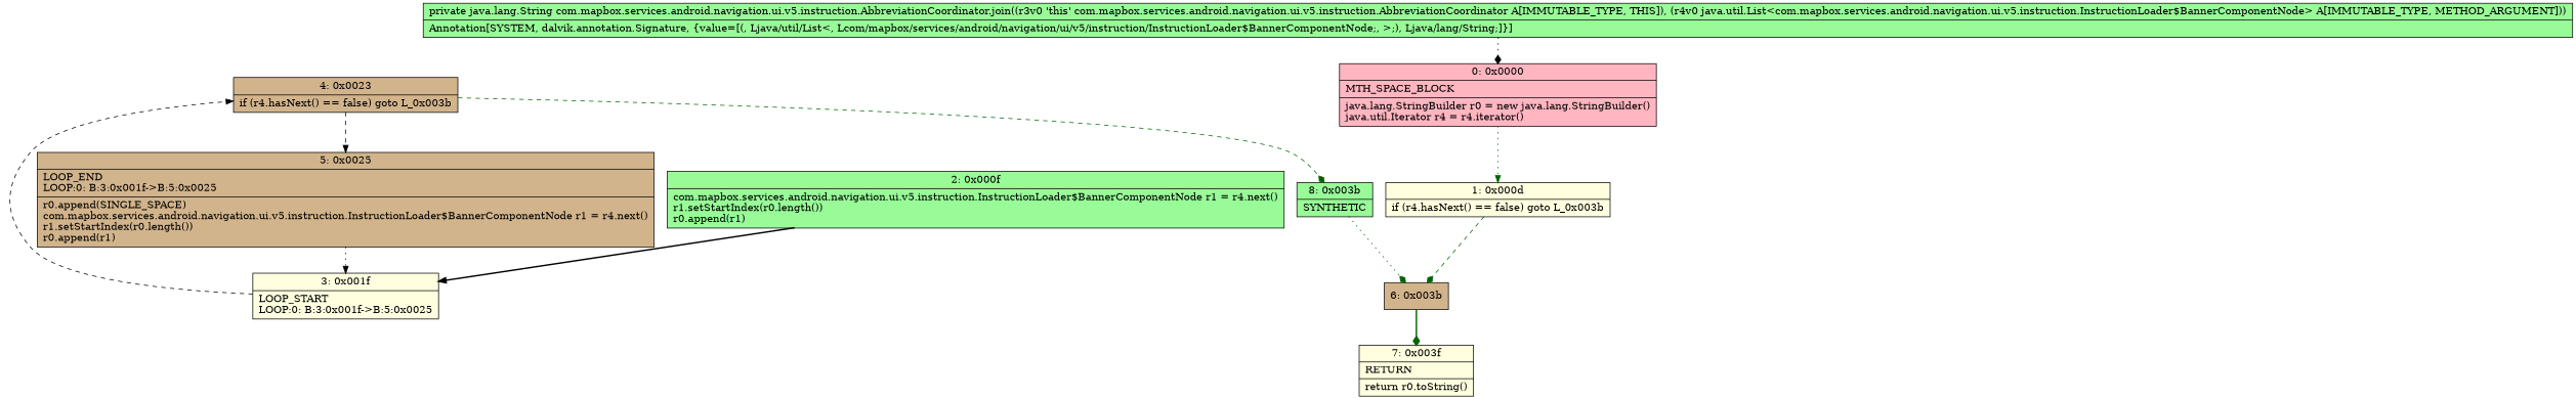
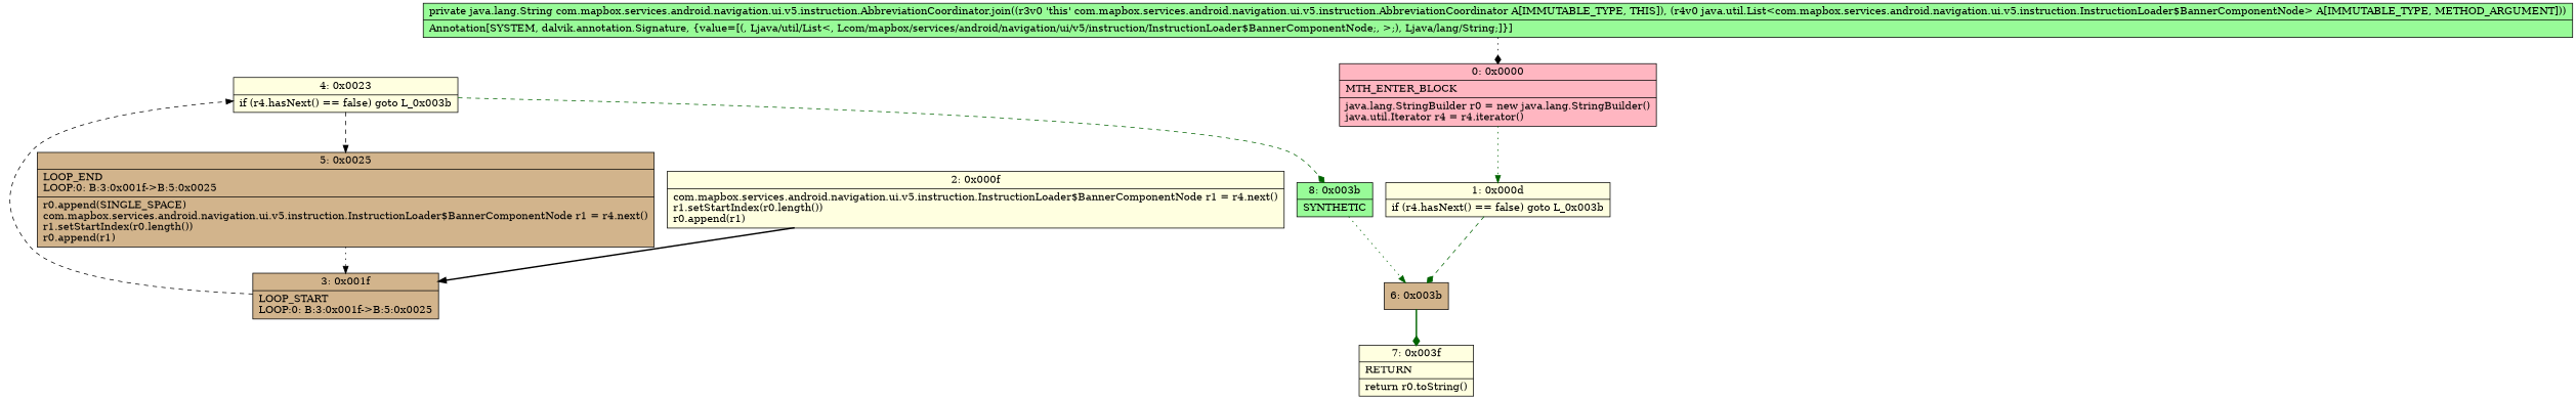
  digraph {
    node [fillcolor=lightyellow shape=record style=filled]
    edge [arrowhead=normal color=darkgreen style=dotted]
-   n1 [fillcolor=lightpink label="{0\:\ 0x0000|MTH_SPACE_BLOCK\l|java.lang.StringBuilder r0 = new java.lang.StringBuilder()\ljava.util.Iterator r4 = r4.iterator()\l}"]
+   n1 [fillcolor=lightpink label="{0\:\ 0x0000|MTH_ENTER_BLOCK\l|java.lang.StringBuilder r0 = new java.lang.StringBuilder()\ljava.util.Iterator r4 = r4.iterator()\l}"]
    n2 [label="{1\:\ 0x000d|if (r4.hasNext() == false) goto L_0x003b\l}"]
    n3 [fillcolor=tan label="{6\:\ 0x003b}"]
-   n4 [fillcolor=palegreen label="{2\:\ 0x000f|com.mapbox.services.android.navigation.ui.v5.instruction.InstructionLoader$BannerComponentNode r1 = r4.next()\lr1.setStartIndex(r0.length())\lr0.append(r1)\l}"]
-   n5 [label="{3\:\ 0x001f|LOOP_START\lLOOP:0: B:3:0x001f\-\>B:5:0x0025\l}"]
+   n4 [label="{2\:\ 0x000f|com.mapbox.services.android.navigation.ui.v5.instruction.InstructionLoader$BannerComponentNode r1 = r4.next()\lr1.setStartIndex(r0.length())\lr0.append(r1)\l}"]
+   n5 [fillcolor=tan label="{3\:\ 0x001f|LOOP_START\lLOOP:0: B:3:0x001f\-\>B:5:0x0025\l}"]
    n6 [label="{7\:\ 0x003f|RETURN\l|return r0.toString()\l}"]
-   n7 [fillcolor=tan label="{4\:\ 0x0023|if (r4.hasNext() == false) goto L_0x003b\l}"]
+   n7 [label="{4\:\ 0x0023|if (r4.hasNext() == false) goto L_0x003b\l}"]
    n8 [fillcolor=tan label="{5\:\ 0x0025|LOOP_END\lLOOP:0: B:3:0x001f\-\>B:5:0x0025\l|r0.append(SINGLE_SPACE)\lcom.mapbox.services.android.navigation.ui.v5.instruction.InstructionLoader$BannerComponentNode r1 = r4.next()\lr1.setStartIndex(r0.length())\lr0.append(r1)\l}"]
    n9 [fillcolor=palegreen label="{8\:\ 0x003b|SYNTHETIC\l}"]
    n10 [fillcolor=palegreen label="{private java.lang.String com.mapbox.services.android.navigation.ui.v5.instruction.AbbreviationCoordinator.join((r3v0 'this' com.mapbox.services.android.navigation.ui.v5.instruction.AbbreviationCoordinator A[IMMUTABLE_TYPE, THIS]), (r4v0 java.util.List\<com.mapbox.services.android.navigation.ui.v5.instruction.InstructionLoader$BannerComponentNode\> A[IMMUTABLE_TYPE, METHOD_ARGUMENT]))  | Annotation[SYSTEM, dalvik.annotation.Signature, \{value=[(, Ljava\/util\/List\<, Lcom\/mapbox\/services\/android\/navigation\/ui\/v5\/instruction\/InstructionLoader$BannerComponentNode;, \>;), Ljava\/lang\/String;]\}]\l}"]
    n1 -> n2
    n2 -> n3 [arrowhead=diamond style=dashed]
    n3 -> n6 [arrowhead=diamond style=bold]
    n4 -> n5 [color=black style=bold]
    n5 -> n7 [color=black style=dashed]
    n7 -> n8 [color=black style=dashed]
    n7 -> n9 [arrowhead=diamond style=dashed]
    n8 -> n5 [color=black]
-   n9 -> n3 [arrowhead=diamond]
+   n9 -> n3
    n10 -> n1 [arrowhead=diamond color=black]
  }
